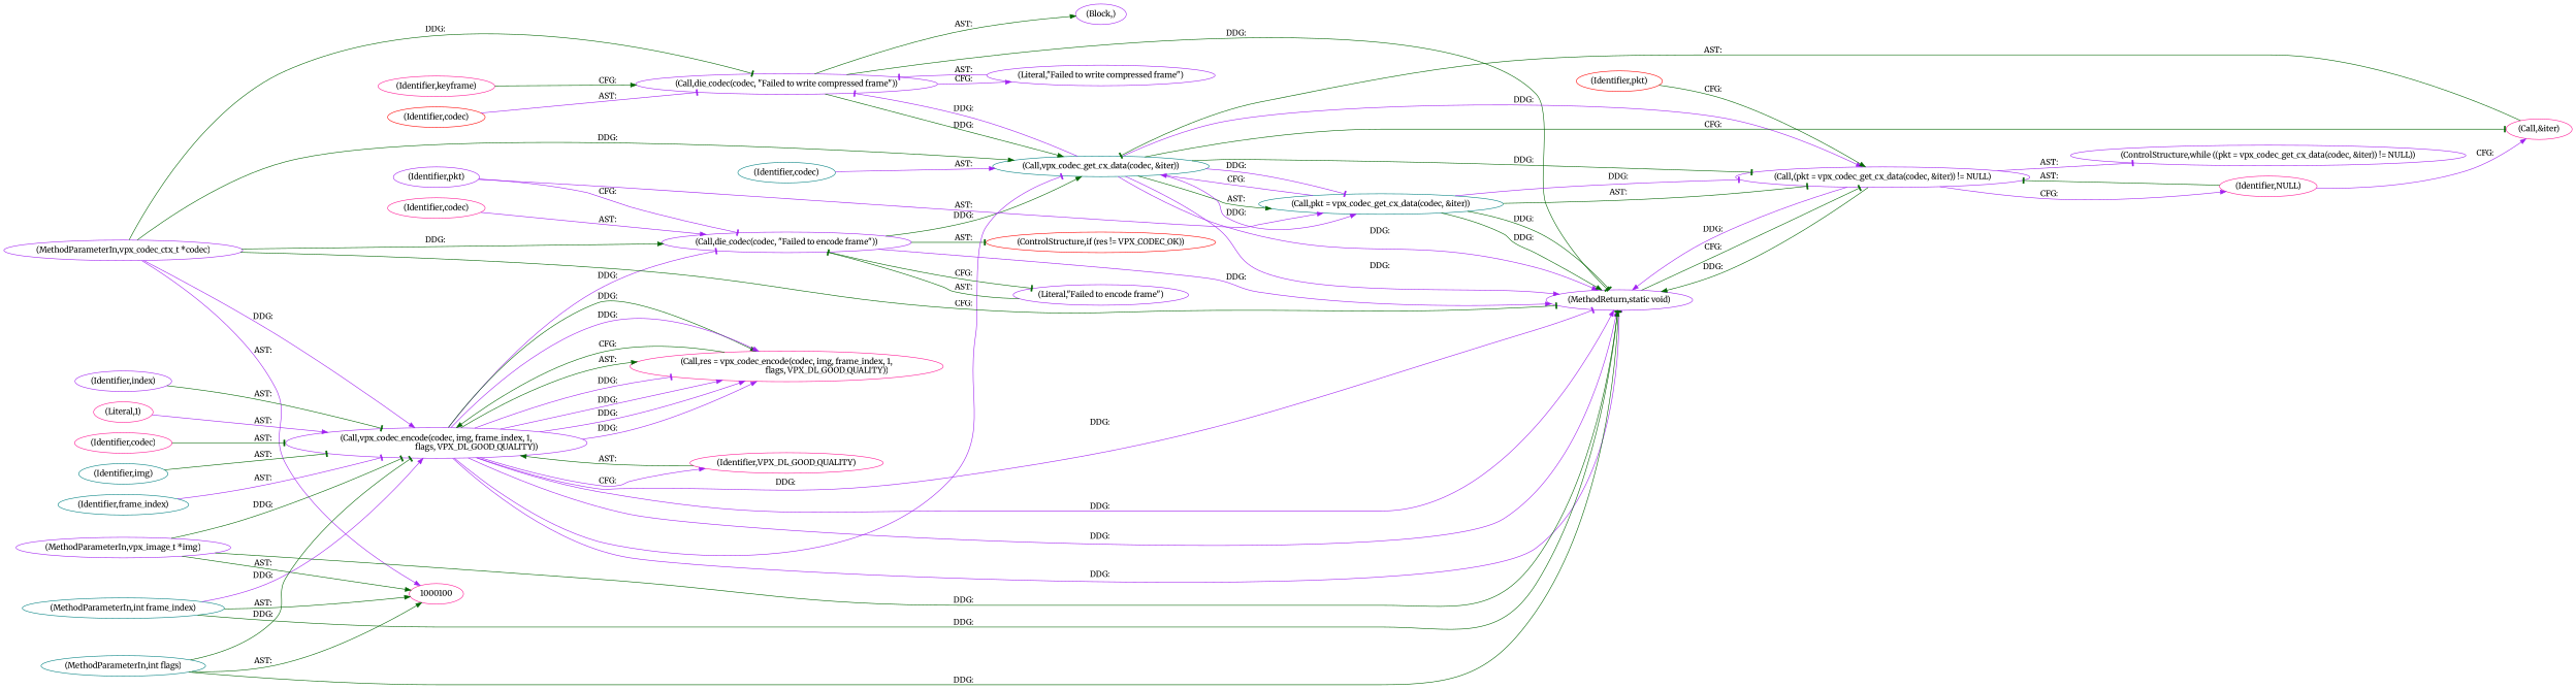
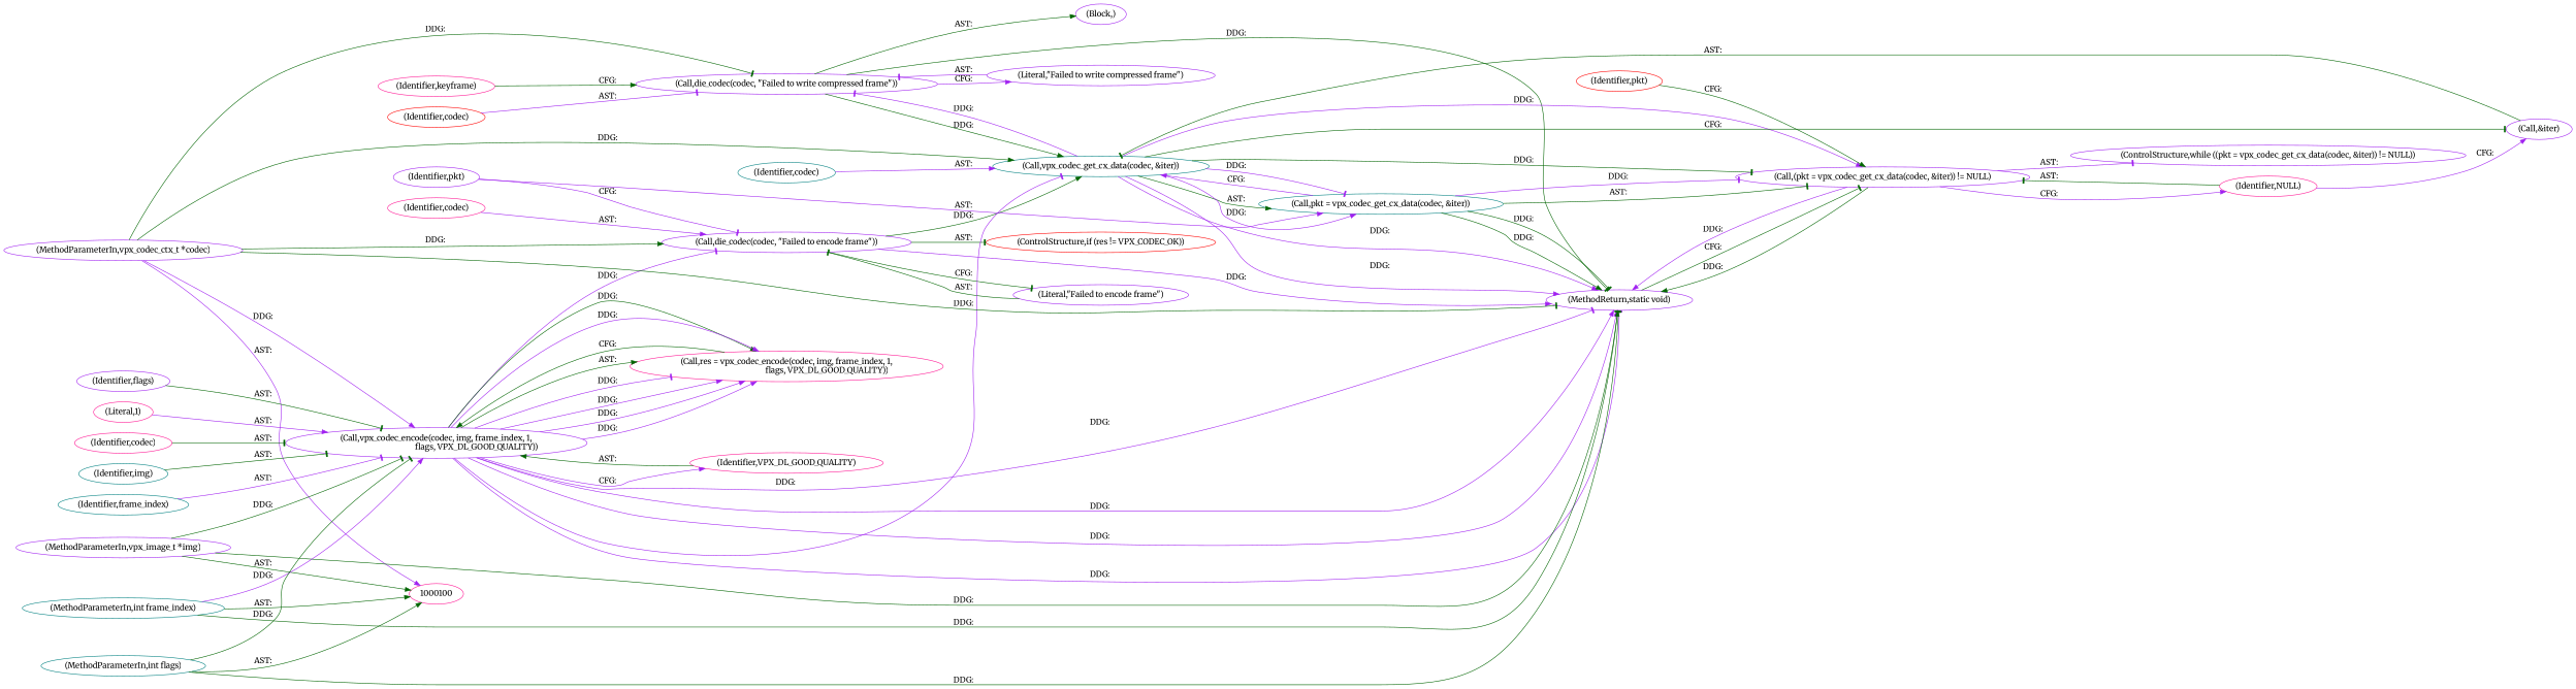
  digraph {
    fontname=Merriweather
    rankdir=LR
    node [color=purple fontname=Merriweather]
    edge [arrowhead=normal color=darkgreen fontname=Merriweather]
    n1 [label="(Call,die_codec(codec, \"Failed to write compressed frame\"))"]
    n2 [color=teal label="(Call,vpx_codec_get_cx_data(codec, &iter))"]
    n3 [label="(Literal,\"Failed to write compressed frame\")"]
    n4 [label="(Block,)"]
    n5 [label="(MethodReturn,static void)"]
    n6 [label="(Call,(pkt = vpx_codec_get_cx_data(codec, &iter)) != NULL)"]
    n7 [color=teal label="(Call,pkt = vpx_codec_get_cx_data(codec, &iter))"]
-   n8 [color=deeppink label="(Call,&iter)"]
+   n8 [label="(Call,&iter)"]
    n9 [label="(ControlStructure,while ((pkt = vpx_codec_get_cx_data(codec, &iter)) != NULL))"]
    n10 [color=deeppink label="(Identifier,NULL)"]
    n11 [label="(Call,die_codec(codec, \"Failed to encode frame\"))"]
    n12 [color=red label="(ControlStructure,if (res != VPX_CODEC_OK))"]
    n13 [label="(Literal,\"Failed to encode frame\")"]
    n14 [label="(Call,vpx_codec_encode(codec, img, frame_index, 1,\n                                               flags, VPX_DL_GOOD_QUALITY))"]
    n15 [color=deeppink label="(Identifier,VPX_DL_GOOD_QUALITY)"]
    n16 [color=deeppink label="(Call,res = vpx_codec_encode(codec, img, frame_index, 1,\n                                               flags, VPX_DL_GOOD_QUALITY))"]
    n17 [label="(MethodParameterIn,vpx_codec_ctx_t *codec)"]
    1000100 [color=deeppink]
    n19 [label="(MethodParameterIn,vpx_image_t *img)"]
    n20 [color=teal label="(MethodParameterIn,int frame_index)"]
    n21 [color=teal label="(MethodParameterIn,int flags)"]
    n22 [color=teal label="(Identifier,img)"]
    n23 [color=teal label="(Identifier,codec)"]
    n24 [color=teal label="(Identifier,frame_index)"]
    n25 [color=deeppink label="(Literal,1)"]
    n26 [color=deeppink label="(Identifier,codec)"]
    n27 [color=deeppink label="(Identifier,keyframe)"]
    n28 [color=red label="(Identifier,codec)"]
-   n29 [label="(Identifier,index)"]
+   n29 [label="(Identifier,flags)"]
    n30 [color=red label="(Identifier,pkt)"]
    n31 [label="(Identifier,pkt)"]
    n32 [color=deeppink label="(Identifier,codec)"]
    n1 -> n2 [label="DDG: "]
    n1 -> n3 [color=purple label="CFG: "]
    n1 -> n4 [label="AST: "]
    n1 -> n5 [arrowhead=tee label="DDG: "]
    n2 -> n1 [arrowhead=tee color=purple label="DDG: "]
    n2 -> n5 [color=purple label="DDG: "]
    n2 -> n5 [color=purple label="DDG: "]
    n2 -> n6 [arrowhead=tee label="DDG: "]
    n2 -> n6 [color=purple label="DDG: "]
    n2 -> n7 [label="AST: "]
    n2 -> n7 [color=purple label="DDG: "]
    n2 -> n7 [arrowhead=tee color=purple label="DDG: "]
    n2 -> n8 [arrowhead=tee label="CFG: "]
    n3 -> n1 [arrowhead=tee color=purple label="AST: "]
    n5 -> n6 [arrowhead=tee label="CFG: "]
    n6 -> n5 [label="DDG: "]
    n6 -> n5 [color=purple label="DDG: "]
    n6 -> n9 [arrowhead=tee color=purple label="AST: "]
    n6 -> n10 [color=purple label="CFG: "]
    n7 -> n2 [color=purple label="CFG: "]
    n7 -> n5 [arrowhead=tee label="DDG: "]
    n7 -> n5 [label="DDG: "]
    n7 -> n6 [arrowhead=tee label="AST: "]
    n7 -> n6 [arrowhead=tee color=purple label="DDG: "]
    n8 -> n2 [arrowhead=tee label="AST: "]
    n10 -> n6 [arrowhead=tee label="AST: "]
    n10 -> n8 [color=purple label="CFG: "]
    n11 -> n2 [label="DDG: "]
    n11 -> n5 [color=purple label="DDG: "]
    n11 -> n12 [arrowhead=tee label="AST: "]
    n11 -> n13 [arrowhead=tee label="CFG: "]
    n13 -> n11 [arrowhead=tee label="AST: "]
    n14 -> n2 [arrowhead=tee color=purple label="DDG: "]
    n14 -> n5 [arrowhead=tee color=purple label="DDG: "]
    n14 -> n5 [arrowhead=tee color=purple label="DDG: "]
    n14 -> n5 [color=purple label="DDG: "]
    n14 -> n5 [color=purple label="DDG: "]
    n14 -> n11 [arrowhead=tee color=purple label="DDG: "]
    n14 -> n15 [color=purple label="CFG: "]
    n14 -> n16 [label="AST: "]
    n14 -> n16 [arrowhead=tee color=purple label="DDG: "]
    n14 -> n16 [color=purple label="DDG: "]
    n14 -> n16 [color=purple label="DDG: "]
    n14 -> n16 [color=purple label="DDG: "]
    n14 -> n16 [label="DDG: "]
    n14 -> n16 [color=purple label="DDG: "]
    n15 -> n14 [label="AST: "]
    n16 -> n14 [label="CFG: "]
    n17 -> n1 [arrowhead=tee label="DDG: "]
    n17 -> n2 [label="DDG: "]
-   n17 -> n5 [arrowhead=tee label="CFG: "]
+   n17 -> n5 [arrowhead=tee label="DDG: "]
    n17 -> n11 [label="DDG: "]
    n17 -> n14 [color=purple label="DDG: "]
    n17 -> 1000100 [color=purple label="AST: "]
    n19 -> n5 [arrowhead=tee label="DDG: "]
    n19 -> n14 [arrowhead=tee label="DDG: "]
    n19 -> 1000100 [label="AST: "]
    n20 -> n5 [label="DDG: "]
    n20 -> n14 [color=purple label="DDG: "]
    n20 -> 1000100 [label="AST: "]
    n21 -> n5 [arrowhead=tee label="DDG: "]
    n21 -> n14 [arrowhead=tee label="DDG: "]
    n21 -> 1000100 [label="AST: "]
    n22 -> n14 [arrowhead=tee label="AST: "]
    n23 -> n2 [color=purple label="AST: "]
    n24 -> n14 [arrowhead=tee color=purple label="AST: "]
    n25 -> n14 [color=purple label="AST: "]
    n26 -> n14 [arrowhead=tee label="AST: "]
    n27 -> n1 [label="CFG: "]
    n28 -> n1 [arrowhead=tee color=purple label="AST: "]
    n29 -> n14 [arrowhead=tee label="AST: "]
    n30 -> n6 [label="CFG: "]
    n31 -> n7 [color=purple label="AST: "]
    n31 -> n11 [arrowhead=tee color=purple label="CFG: "]
    n32 -> n11 [color=purple label="AST: "]
  }
